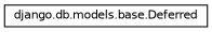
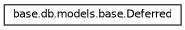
  digraph {
    rankdir=LR
-   n1 [color=black fillcolor=white fontname=Helvetica fontsize=10 height=0.2 label="django.db.models.base.Deferred" shape=record style=filled width=0.4]
+   n1 [color=black fillcolor=white fontname=Helvetica fontsize=10 height=0.2 label="base.db.models.base.Deferred" shape=record style=filled width=0.4]
  }
